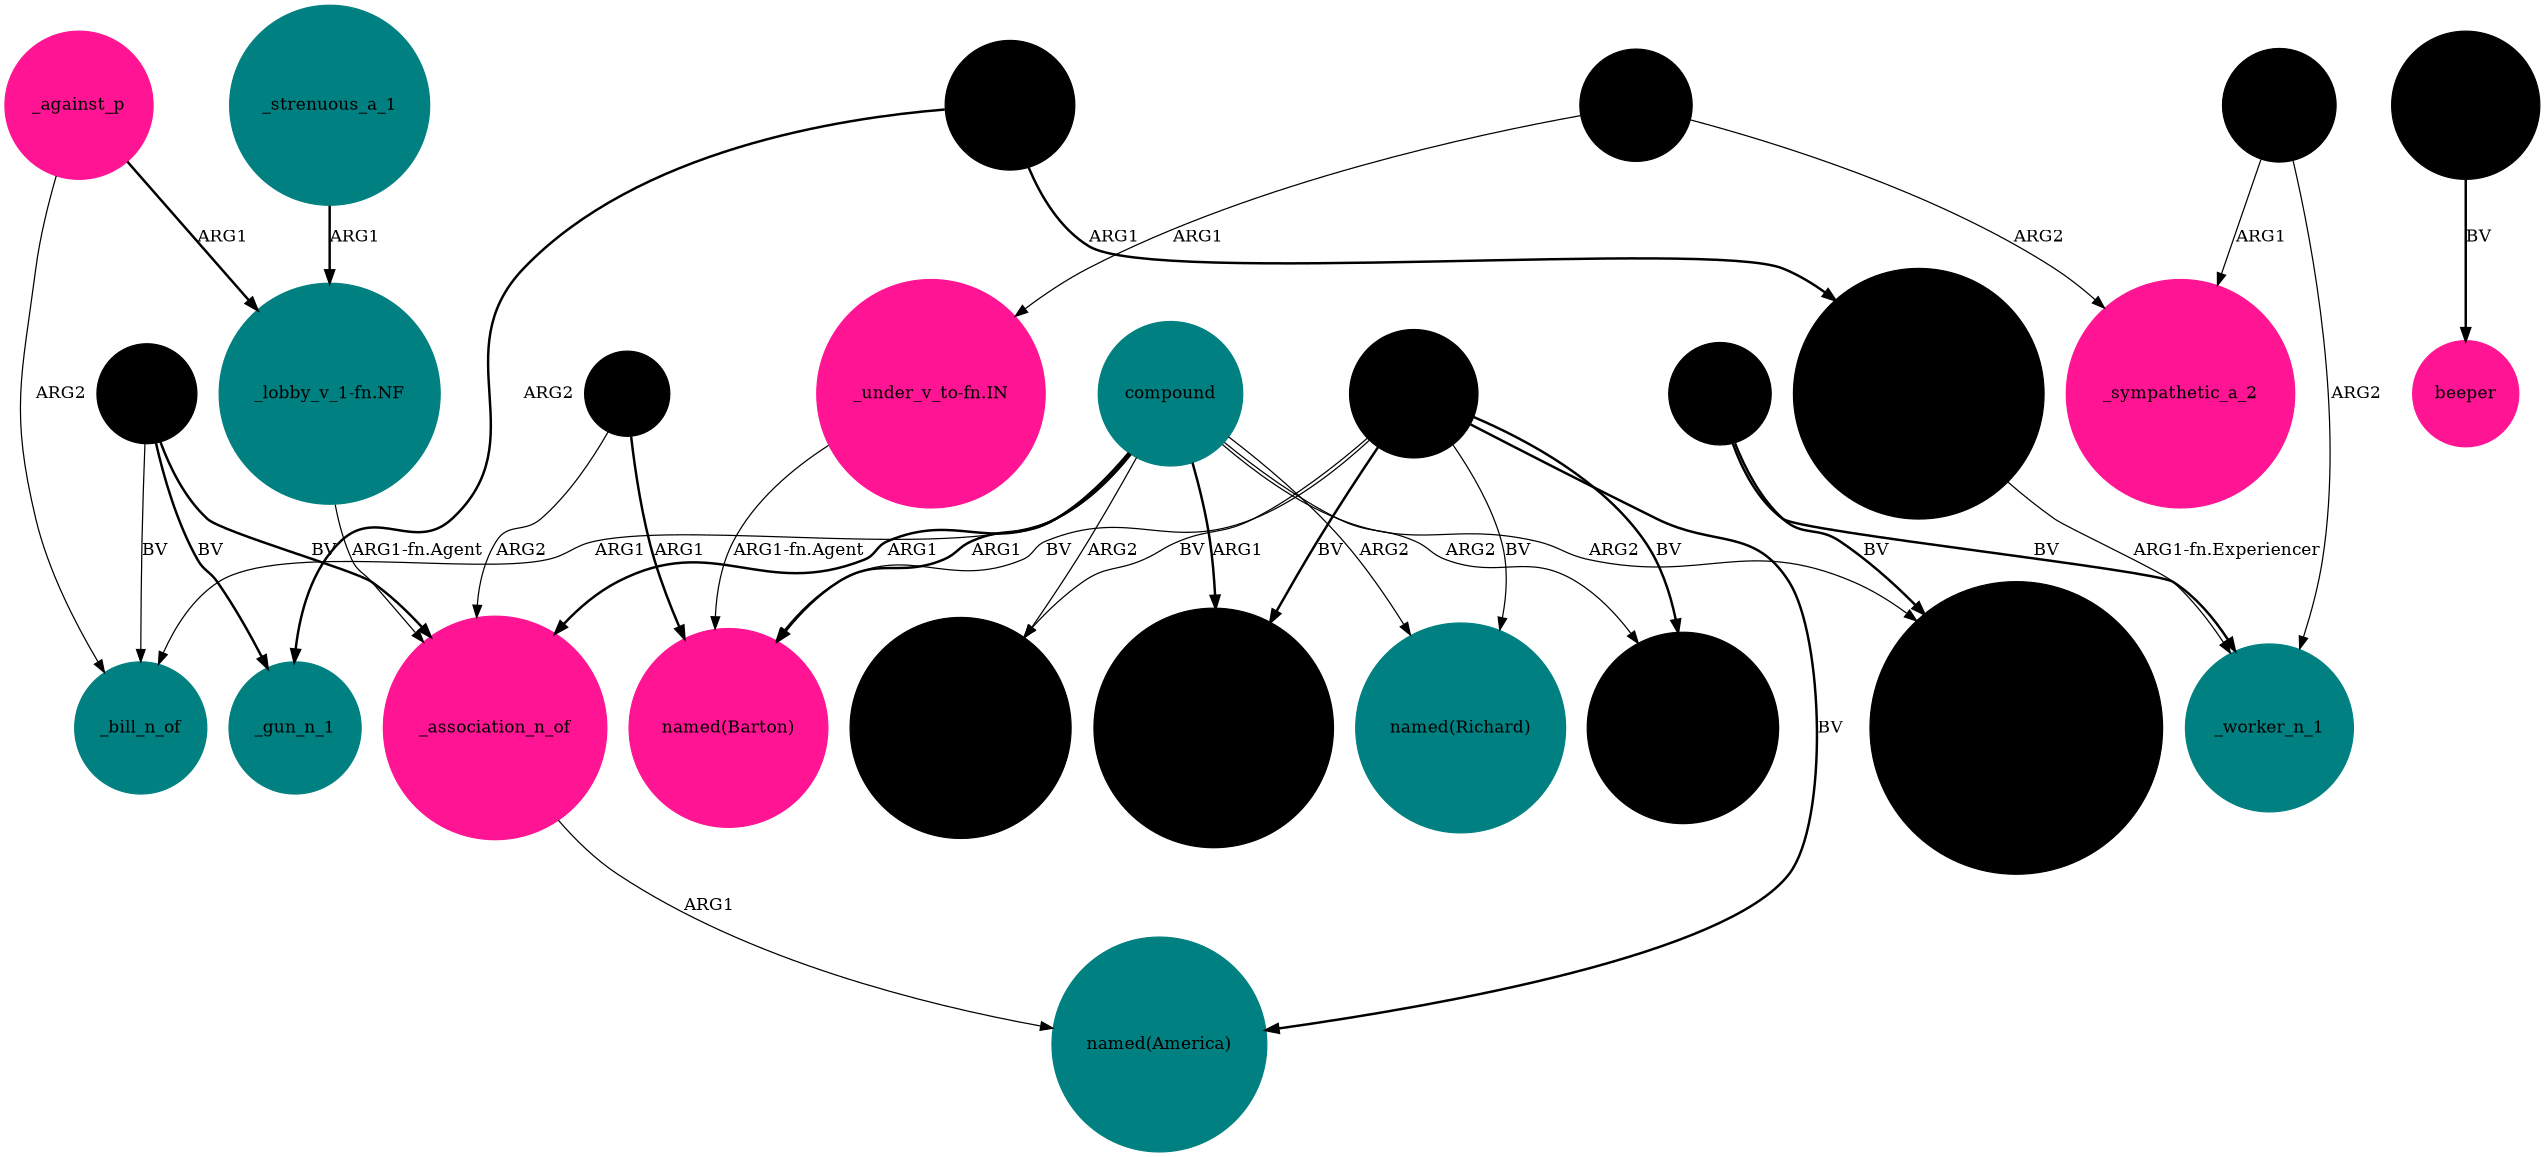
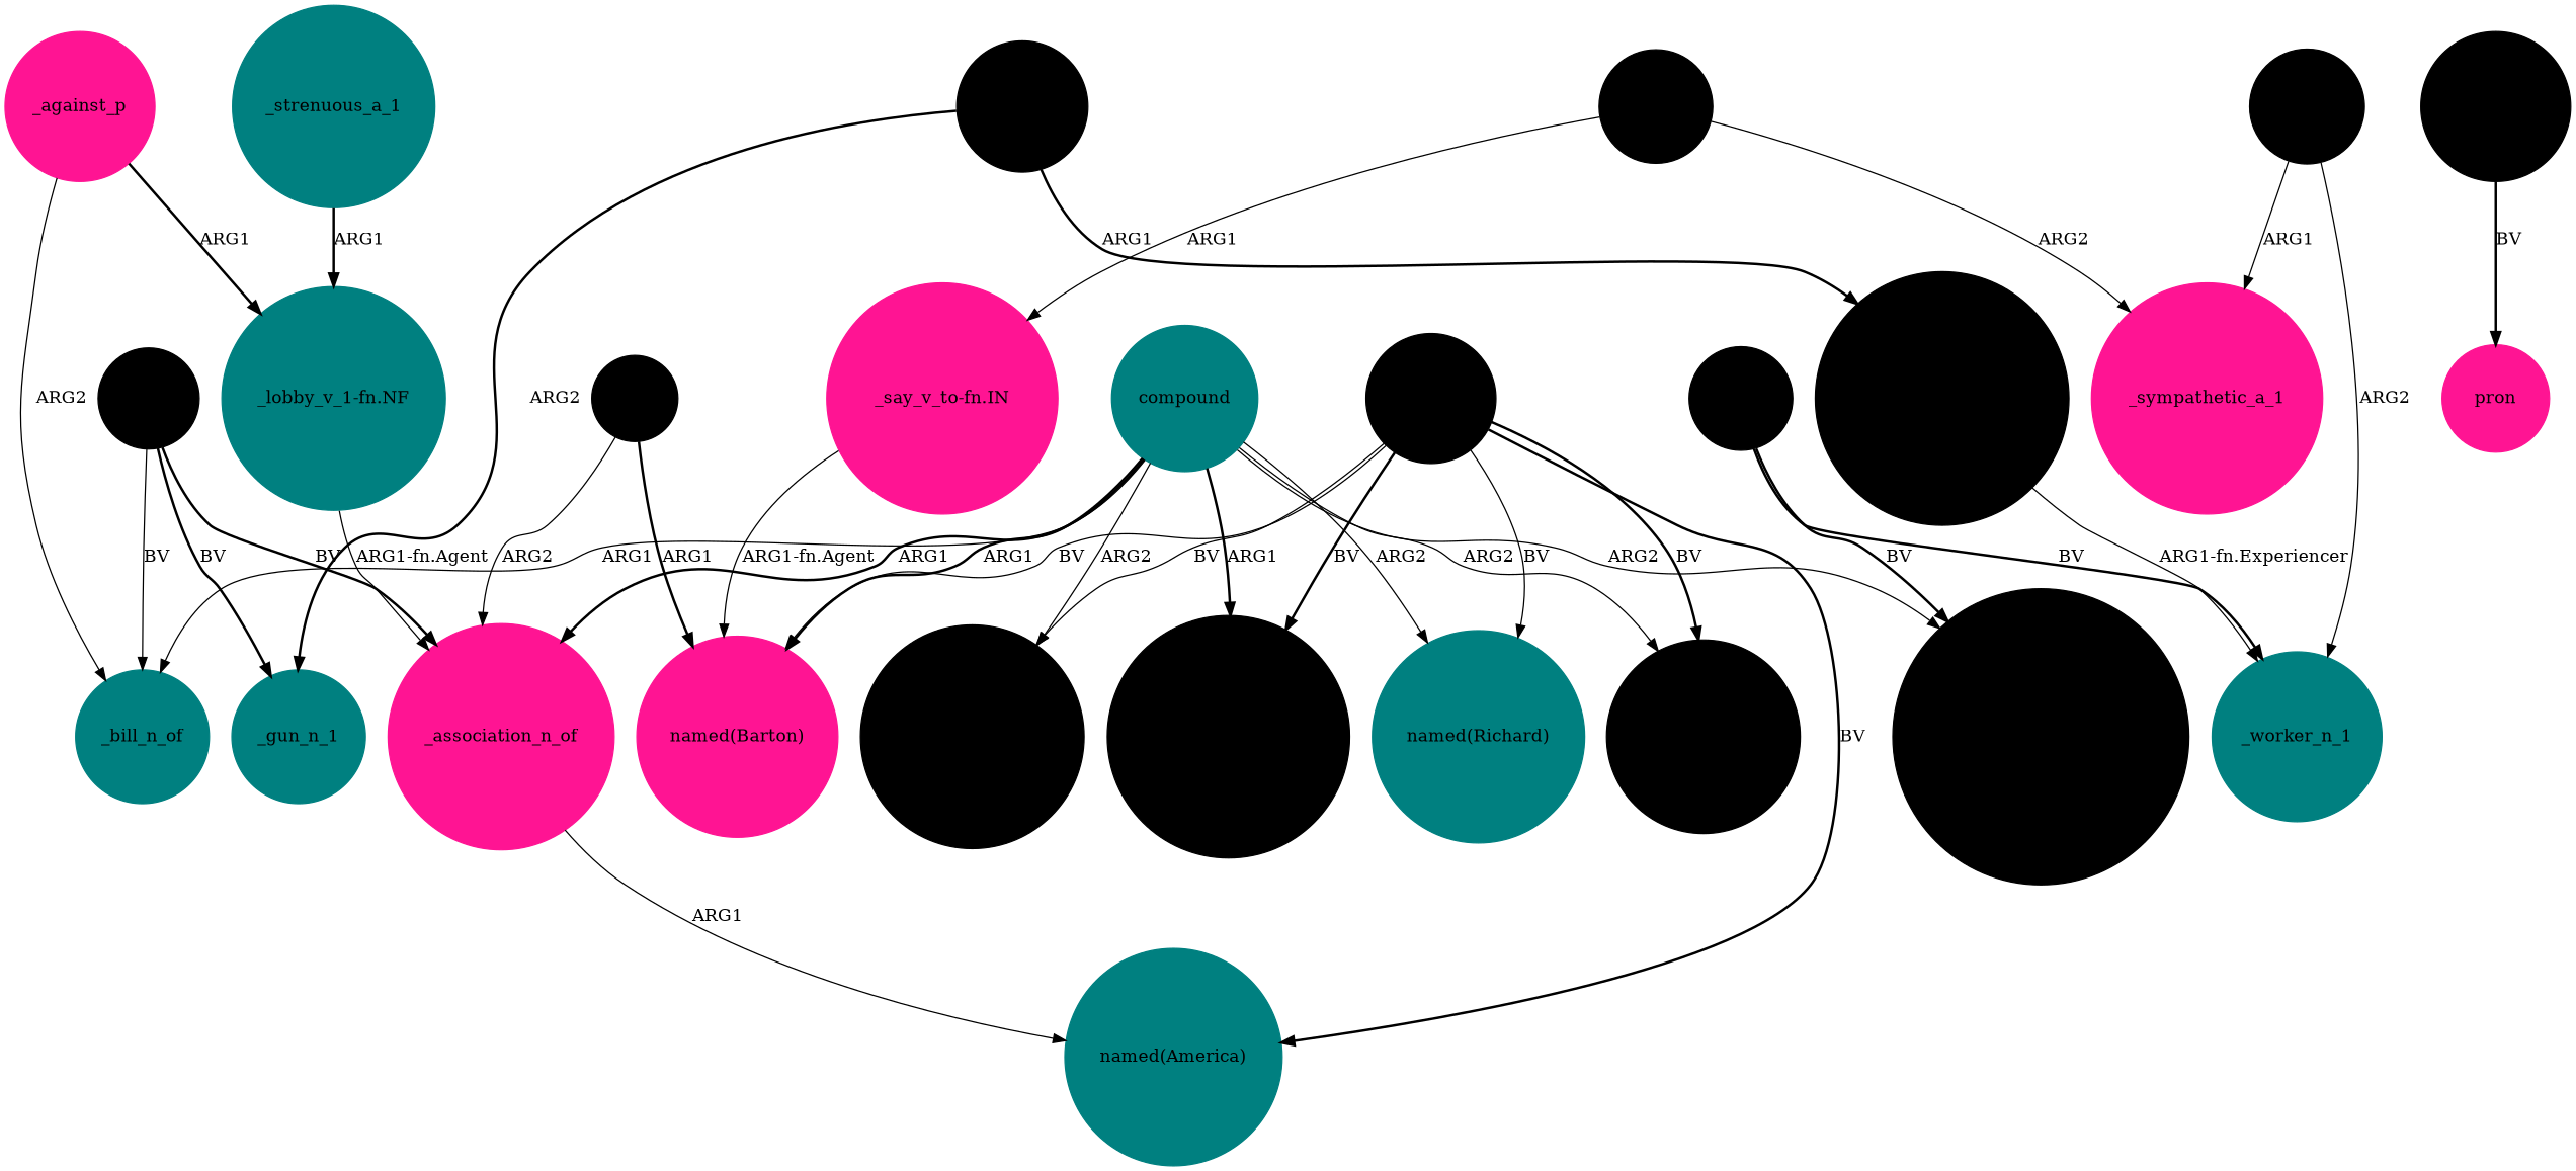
  digraph {
    node [color=black shape=circle style=filled]
    edge [style=solid]
    _strenuous_a_1 [color=teal]
    "_lobby_v_1-fn.NF" [color=teal]
    _association_n_of [color=deeppink]
    "named(America)" [color=teal]
    _the_q
    _bill_n_of [color=teal]
    _gun_n_1 [color=teal]
-   _sympathetic_a_1 [color=deeppink label=_sympathetic_a_2]
+   _sympathetic_a_1 [color=deeppink]
    _with_p
    _worker_n_1 [color=teal]
-   pron [color=deeppink label=beeper]
+   pron [color=deeppink]
    proper_q
    "named(Marketing)"
    "named(Barton)" [color=deeppink]
    "named(Direct)"
    "named(Richard)" [color=teal]
    "named(Edwards)"
    compound [color=teal]
    "_beeper/nn_u_unknown"
-   "_say_v_to-fn.IN" [color=deeppink label="_under_v_to-fn.IN"]
+   "_say_v_to-fn.IN" [color=deeppink]
    _against_p [color=deeppink]
    udef_q
    "_feel_v_1-fn.Feeling"
    focus_d
    pronoun_q
    _under_p
    _of_p
    _strenuous_a_1 -> "_lobby_v_1-fn.NF" [label=ARG1 style=bold]
    "_lobby_v_1-fn.NF" -> _association_n_of [label="ARG1-fn.Agent"]
    _association_n_of -> "named(America)" [label=ARG1]
    _the_q -> _association_n_of [label=BV style=bold]
    _the_q -> _bill_n_of [label=BV]
    _the_q -> _gun_n_1 [label=BV style=bold]
    _with_p -> _sympathetic_a_1 [label=ARG1]
    _with_p -> _worker_n_1 [label=ARG2]
    proper_q -> "named(America)" [label=BV style=bold]
    proper_q -> "named(Marketing)" [label=BV style=bold]
    proper_q -> "named(Barton)" [label=BV]
    proper_q -> "named(Direct)" [label=BV style=bold]
    proper_q -> "named(Richard)" [label=BV]
    proper_q -> "named(Edwards)" [label=BV]
    compound -> _association_n_of [label=ARG1 style=bold]
    compound -> _bill_n_of [label=ARG1]
    compound -> "named(Marketing)" [label=ARG1 style=bold]
    compound -> "named(Barton)" [label=ARG1 style=bold]
    compound -> "named(Direct)" [label=ARG2]
    compound -> "named(Richard)" [label=ARG2]
    compound -> "named(Edwards)" [label=ARG2]
    compound -> "_beeper/nn_u_unknown" [label=ARG2]
    "_say_v_to-fn.IN" -> "named(Barton)" [label="ARG1-fn.Agent"]
    _against_p -> "_lobby_v_1-fn.NF" [label=ARG1 style=bold]
    _against_p -> _bill_n_of [label=ARG2]
    udef_q -> _worker_n_1 [label=BV style=bold]
    udef_q -> "_beeper/nn_u_unknown" [label=BV style=bold]
    "_feel_v_1-fn.Feeling" -> _worker_n_1 [label="ARG1-fn.Experiencer"]
    focus_d -> _sympathetic_a_1 [label=ARG2]
    focus_d -> "_say_v_to-fn.IN" [label=ARG1]
    pronoun_q -> pron [label=BV style=bold]
    _under_p -> _gun_n_1 [label=ARG2 style=bold]
    _under_p -> "_feel_v_1-fn.Feeling" [label=ARG1 style=bold]
    _of_p -> _association_n_of [label=ARG2]
    _of_p -> "named(Barton)" [label=ARG1 style=bold]
  }
